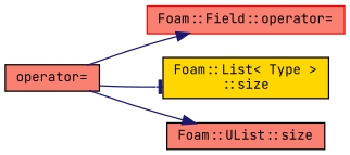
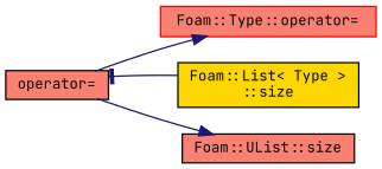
  digraph {
    fontname="JetBrains Mono"
    rankdir=LR
    node [color=black fillcolor=salmon fontname="JetBrains Mono" fontsize=10 shape=record style=filled]
    edge [arrowhead=normal color=midnightblue fontname="JetBrains Mono" fontsize=10 labelfontname=Helvetica labelfontsize=10 style=solid]
    n1 [fontcolor=black height=0.2 label="operator=" width=0.4]
-   n2 [color=red height=0.2 label="Foam::Field::operator=" width=0.4]
+   n2 [color=red height=0.2 label="Foam::Type::operator=" width=0.4]
    n3 [fillcolor=gold height=0.2 label="Foam::List\< Type \>\l::size" width=0.4]
    n4 [height=0.2 label="Foam::UList::size" width=0.4]
    n1 -> n2
-   n1 -> n3 [arrowhead=tee]
+   n3 -> n1 [arrowhead=tee]
    n1 -> n4
  }
